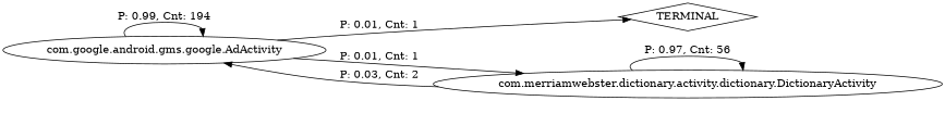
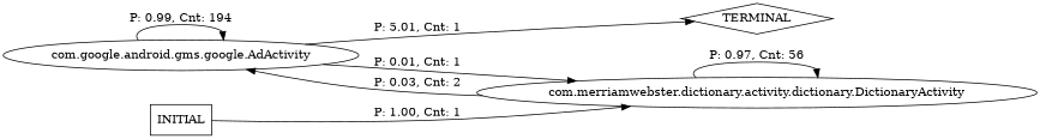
  digraph {
    rankdir=LR
    n1 [label="com.google.android.gms.google.AdActivity"]
    n2 [label="com.merriamwebster.dictionary.activity.dictionary.DictionaryActivity"]
    n3 [label=TERMINAL shape=diamond]
+   n4 [label=INITIAL shape=box]
    n1 -> n1 [label="P: 0.99, Cnt: 194"]
    n1 -> n2 [label="P: 0.01, Cnt: 1"]
-   n1 -> n3 [label="P: 0.01, Cnt: 1"]
+   n1 -> n3 [label="P: 5.01, Cnt: 1"]
    n2 -> n1 [label="P: 0.03, Cnt: 2"]
    n2 -> n2 [label="P: 0.97, Cnt: 56"]
+   n4 -> n2 [label="P: 1.00, Cnt: 1"]
  }
